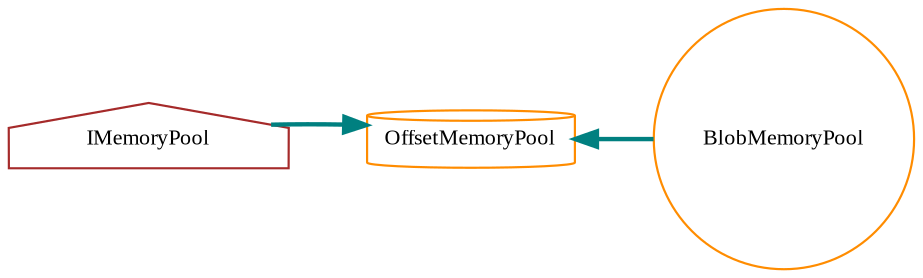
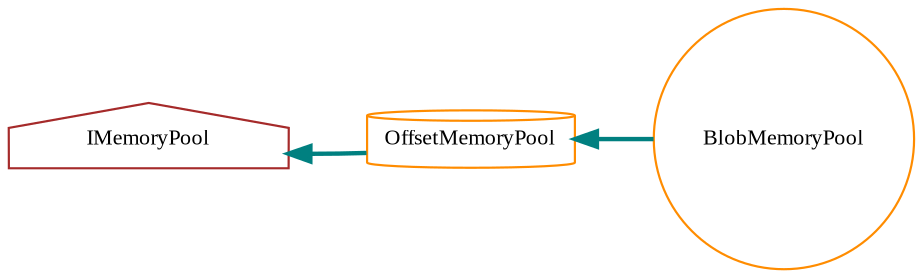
  digraph {
    fontname="Liberation Serif"
    rankdir=LR
    node [color=darkorange fillcolor=white fontname="Liberation Serif" fontsize=10 style=filled]
    edge [color=teal dir=back fontname="Liberation Serif" fontsize=10 labelfontname=Helvetica labelfontsize=10 style=bold]
    n1 [color=brown height=0.2 label=IMemoryPool shape=house width=0.4]
    n2 [height=0.2 label=OffsetMemoryPool shape=cylinder width=0.4]
    n3 [height=0.2 label=BlobMemoryPool shape=circle width=0.4]
-   n2 -> n1
+   n1 -> n2
    n2 -> n3
  }
